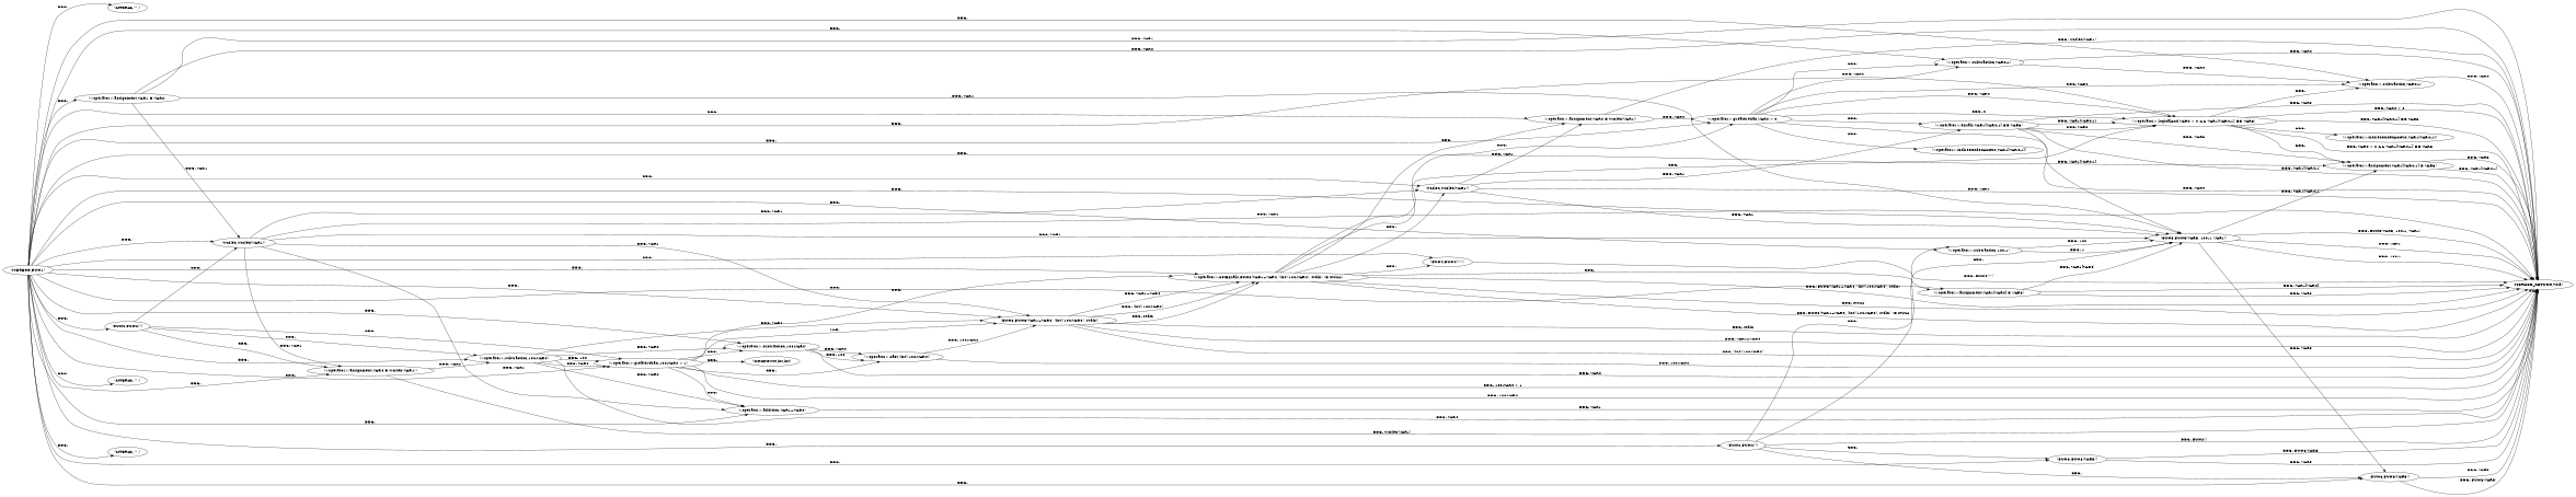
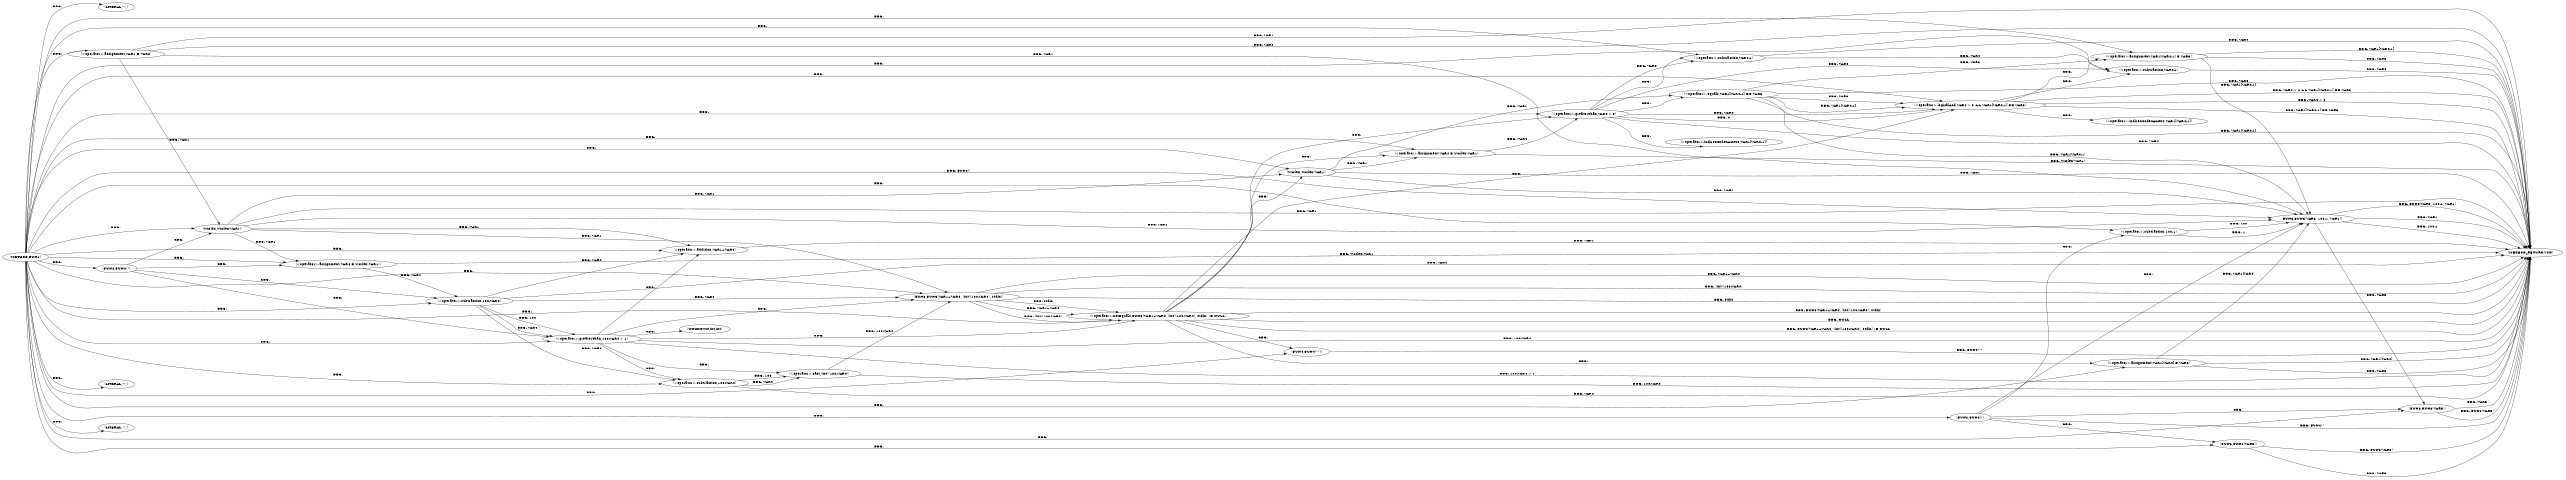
  digraph {
    rankdir=LR
    n1 [label="(METHOD,FUN1)"]
    n2 [label="(LITERAL,\"\",)"]
    n3 [label="(<operator>.assignment,VAR1 = VAR2)"]
    n4 [label="(FUN2,FUN2())"]
    n5 [label="(<operator>.assignment,VAR4 = wcslen(VAR1))"]
    n6 [label="(wcslen,wcslen(VAR1))"]
    n7 [label="(<operator>.greaterThan,100-VAR4 > 1)"]
    n8 [label="(<operator>.subtraction,100-VAR4)"]
    n9 [label="(<operator>.notEquals,FUN3(VAR1+VAR4, (int)(100-VAR4), stdin) != NULL)"]
    n10 [label="(FUN3,FUN3(VAR1+VAR4, (int)(100-VAR4), stdin))"]
    n11 [label="(<operator>.addition,VAR1+VAR4)"]
    n12 [label="(<operator>.subtraction,100-VAR4)"]
    n13 [label="(<operator>.assignment,VAR4 = wcslen(VAR1))"]
    n14 [label="(wcslen,wcslen(VAR1))"]
    n15 [label="(<operator>.greaterThan,VAR4 > 0)"]
    n16 [label="(<operator>.subtraction,VAR4-1)"]
    n17 [label="(<operator>.assignment,VAR1[VAR4-1] = VAR3)"]
    n18 [label="(<operator>.subtraction,VAR4-1)"]
    n19 [label="(FUN4,FUN4(\"\"))"]
    n20 [label="(<operator>.assignment,VAR1[VAR4] = VAR3)"]
    n21 [label="(FUN2,FUN2())"]
    n22 [label="(LITERAL,\"\",)"]
    n23 [label="(FUN5,FUN5(VAR5, 100-1, VAR1))"]
    n24 [label="(<operator>.subtraction,100-1)"]
    n25 [label="(FUN6,FUN6(VAR5))"]
    n26 [label="(LITERAL,\"\",)"]
    n27 [label="(FUN6,FUN6(VAR5))"]
    n28 [label="(<operator>.logicalAnd,VAR4 > 0 && VAR1[VAR4-1] == VAR3)"]
    n29 [label="(METHOD_RETURN,void)"]
    n30 [label="(<operator>.cast,(int)(100-VAR4))"]
    n31 [label="(UNKNOWN,int,int)"]
    n32 [label="(<operator>.equals,VAR1[VAR4-1] == VAR3)"]
    n33 [label="(<operator>.indirectIndexAccess,VAR1[VAR4-1])"]
    n34 [label="(<operator>.indirectIndexAccess,VAR1[VAR4-1])"]
    n1 -> n2 [label="DDG: "]
    n1 -> n3 [label="DDG: "]
    n1 -> n4 [label="DDG: "]
    n1 -> n5 [label="DDG: "]
    n1 -> n6 [label="DDG: "]
    n1 -> n7 [label="DDG: "]
    n1 -> n8 [label="DDG: "]
    n1 -> n9 [label="DDG: "]
    n1 -> n10 [label="DDG: "]
    n1 -> n11 [label="DDG: "]
    n1 -> n12 [label="DDG: "]
    n1 -> n13 [label="DDG: "]
    n1 -> n14 [label="DDG: "]
    n1 -> n15 [label="DDG: "]
    n1 -> n16 [label="DDG: "]
    n1 -> n17 [label="DDG: "]
    n1 -> n18 [label="DDG: "]
    n1 -> n19 [label="DDG: "]
    n1 -> n20 [label="DDG: "]
    n1 -> n21 [label="DDG: "]
    n1 -> n22 [label="DDG: "]
-   n1 -> n23 [label="DDG: "]
+   n1 -> n23 [label="DDG: FUN2()"]
    n1 -> n24 [label="DDG: "]
    n1 -> n25 [label="DDG: "]
    n1 -> n26 [label="DDG: "]
    n1 -> n27 [label="DDG: "]
    n1 -> n28 [label="DDG: "]
    n3 -> n6 [label="DDG: VAR1"]
    n3 -> n23 [label="DDG: VAR1"]
    n3 -> n29 [label="DDG: VAR1"]
    n3 -> n29 [label="DDG: VAR2"]
    n4 -> n5 [label="CDG: "]
    n4 -> n6 [label="CDG: "]
    n4 -> n7 [label="CDG: "]
    n4 -> n8 [label="CDG: "]
    n5 -> n8 [label="DDG: VAR4"]
    n5 -> n29 [label="DDG: wcslen(VAR1)"]
    n6 -> n5 [label="DDG: VAR1"]
    n6 -> n10 [label="DDG: VAR1"]
    n6 -> n11 [label="DDG: VAR1"]
    n6 -> n14 [label="DDG: VAR1"]
    n6 -> n23 [label="DDG: VAR1"]
    n6 -> n29 [label="DDG: VAR1"]
    n7 -> n9 [label="CDG: "]
-   n7 -> n10 [label="VAR: "]
+   n7 -> n10 [label="CDG: "]
    n7 -> n11 [label="CDG: "]
    n7 -> n12 [label="CDG: "]
    n7 -> n29 [label="DDG: 100-VAR4"]
    n7 -> n29 [label="DDG: 100-VAR4 > 1"]
    n7 -> n30 [label="CDG: "]
    n7 -> n31 [label="CDG: "]
    n8 -> n7 [label="DDG: 100"]
    n8 -> n7 [label="DDG: VAR4"]
    n8 -> n10 [label="DDG: VAR4"]
    n8 -> n11 [label="DDG: VAR4"]
    n8 -> n12 [label="DDG: VAR4"]
    n8 -> n29 [label="DDG: VAR4"]
    n9 -> n13 [label="CDG: "]
    n9 -> n14 [label="CDG: "]
    n9 -> n15 [label="CDG: "]
    n9 -> n19 [label="CDG: "]
    n9 -> n20 [label="CDG: "]
    n9 -> n28 [label="CDG: "]
    n9 -> n29 [label="DDG: FUN3(VAR1+VAR4, (int)(100-VAR4), stdin)"]
    n9 -> n29 [label="DDG: NULL"]
    n9 -> n29 [label="DDG: FUN3(VAR1+VAR4, (int)(100-VAR4), stdin) != NULL"]
    n10 -> n9 [label="DDG: VAR1+VAR4"]
    n10 -> n9 [label="DDG: (int)(100-VAR4)"]
    n10 -> n9 [label="DDG: stdin"]
    n10 -> n29 [label="DDG: VAR1+VAR4"]
    n10 -> n29 [label="DDG: (int)(100-VAR4)"]
    n10 -> n29 [label="DDG: stdin"]
    n11 -> n29 [label="DDG: VAR1"]
    n12 -> n29 [label="DDG: VAR4"]
    n12 -> n30 [label="DDG: 100"]
    n12 -> n30 [label="DDG: VAR4"]
    n13 -> n15 [label="DDG: VAR4"]
    n13 -> n29 [label="DDG: wcslen(VAR1)"]
    n14 -> n13 [label="DDG: VAR1"]
    n14 -> n23 [label="DDG: VAR1"]
    n14 -> n29 [label="DDG: VAR1"]
    n14 -> n32 [label="DDG: VAR1"]
    n15 -> n16 [label="DDG: VAR4"]
    n15 -> n16 [label="CDG: "]
    n15 -> n18 [label="DDG: VAR4"]
    n15 -> n28 [label="DDG: VAR4"]
    n15 -> n28 [label="DDG: 0"]
    n15 -> n29 [label="DDG: VAR4"]
    n15 -> n32 [label="CDG: "]
    n15 -> n33 [label="CDG: "]
    n16 -> n18 [label="DDG: VAR4"]
    n16 -> n29 [label="DDG: VAR4"]
-   n23 -> n17 [label="DDG: VAR1[VAR4-1]"]
+   n17 -> n23 [label="DDG: VAR1[VAR4-1]"]
    n17 -> n29 [label="DDG: VAR3"]
    n17 -> n29 [label="DDG: VAR1[VAR4-1]"]
    n18 -> n29 [label="DDG: VAR4"]
    n19 -> n29 [label="DDG: FUN4(\"\")"]
    n20 -> n23 [label="DDG: VAR1[VAR4]"]
    n20 -> n29 [label="DDG: VAR3"]
    n20 -> n29 [label="DDG: VAR1[VAR4]"]
    n21 -> n23 [label="CDG: "]
    n21 -> n24 [label="CDG: "]
    n21 -> n25 [label="CDG: "]
    n21 -> n27 [label="CDG: "]
    n21 -> n29 [label="DDG: FUN2()"]
    n23 -> n25 [label="DDG: VAR5"]
    n23 -> n29 [label="DDG: VAR1"]
    n23 -> n29 [label="DDG: 100-1"]
    n23 -> n29 [label="DDG: FUN5(VAR5, 100-1, VAR1)"]
    n24 -> n23 [label="DDG: 100"]
    n24 -> n23 [label="DDG: 1"]
    n25 -> n29 [label="DDG: VAR5"]
    n25 -> n29 [label="DDG: FUN6(VAR5)"]
    n27 -> n29 [label="DDG: VAR5"]
    n27 -> n29 [label="DDG: FUN6(VAR5)"]
    n28 -> n17 [label="CDG: "]
    n28 -> n18 [label="CDG: "]
    n28 -> n29 [label="DDG: VAR4 > 0 && VAR1[VAR4-1] == VAR3"]
    n28 -> n29 [label="DDG: VAR4 > 0"]
    n28 -> n29 [label="DDG: VAR1[VAR4-1] == VAR3"]
    n28 -> n34 [label="CDG: "]
    n30 -> n10 [label="DDG: 100-VAR4"]
    n30 -> n29 [label="DDG: 100-VAR4"]
    n32 -> n17 [label="DDG: VAR3"]
    n32 -> n23 [label="DDG: VAR1[VAR4-1]"]
    n32 -> n28 [label="DDG: VAR1[VAR4-1]"]
    n32 -> n28 [label="DDG: VAR3"]
    n32 -> n29 [label="DDG: VAR3"]
    n32 -> n29 [label="DDG: VAR1[VAR4-1]"]
  }
